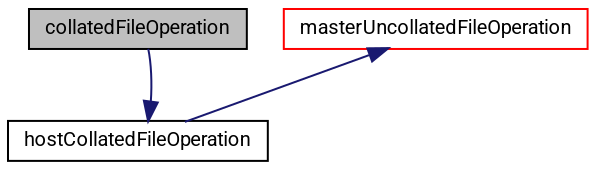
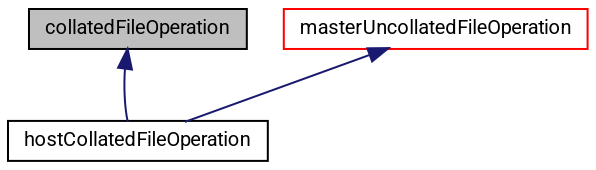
  digraph {
    fontname=Roboto
    node [color=black fontname=Roboto fontsize=10 shape=record]
    edge [color=midnightblue dir=back fontname=Roboto fontsize=10 labelfontname=Helvetica labelfontsize=10 style=solid]
    n1 [fillcolor=grey75 fontcolor=black height=0.2 label=collatedFileOperation style=filled width=0.4]
    n2 [height=0.2 label=hostCollatedFileOperation width=0.4]
    n3 [color=red height=0.2 label=masterUncollatedFileOperation width=0.4]
-   n2 -> n1
+   n1 -> n2
    n3 -> n2
  }
